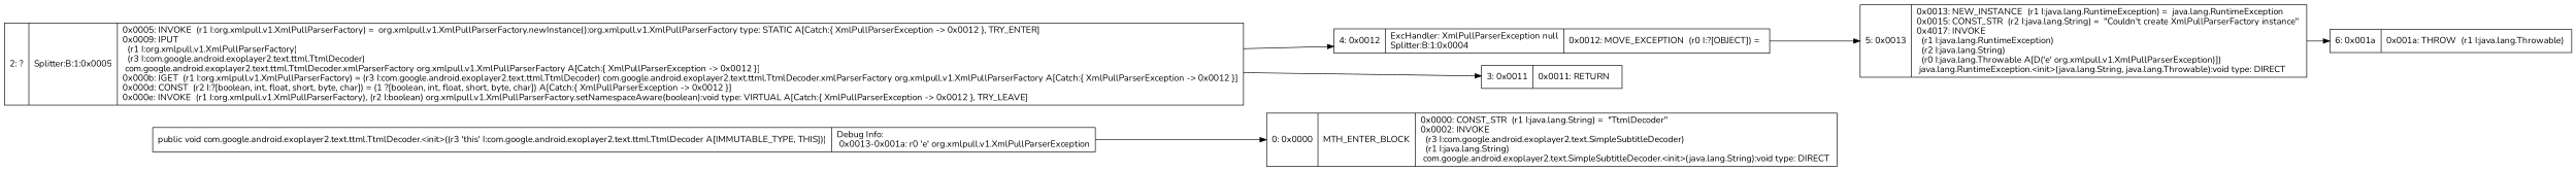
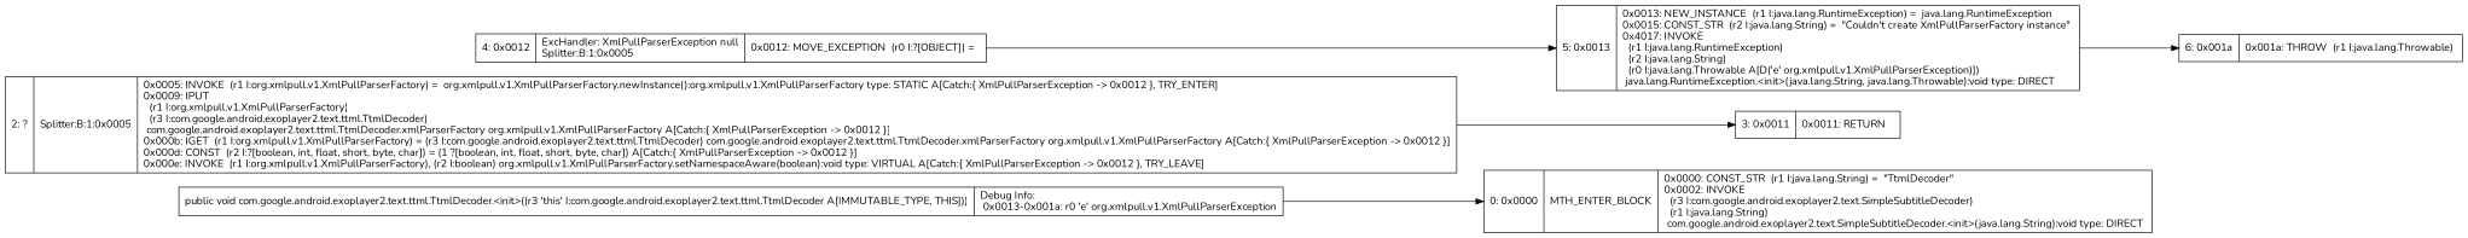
  digraph {
    fontname=Nunito
    rankdir=LR
    node [fontname=Nunito shape=record]
    edge [fontname=Nunito]
    n1 [label="{0\:\ 0x0000|MTH_ENTER_BLOCK\l|0x0000: CONST_STR  (r1 I:java.lang.String) =  \"TtmlDecoder\" \l0x0002: INVOKE  \l  (r3 I:com.google.android.exoplayer2.text.SimpleSubtitleDecoder)\l  (r1 I:java.lang.String)\l com.google.android.exoplayer2.text.SimpleSubtitleDecoder.\<init\>(java.lang.String):void type: DIRECT \l}"]
    n2 [label="{2\:\ ?|Splitter:B:1:0x0005\l|0x0005: INVOKE  (r1 I:org.xmlpull.v1.XmlPullParserFactory) =  org.xmlpull.v1.XmlPullParserFactory.newInstance():org.xmlpull.v1.XmlPullParserFactory type: STATIC A[Catch:\{ XmlPullParserException \-\> 0x0012 \}, TRY_ENTER]\l0x0009: IPUT  \l  (r1 I:org.xmlpull.v1.XmlPullParserFactory)\l  (r3 I:com.google.android.exoplayer2.text.ttml.TtmlDecoder)\l com.google.android.exoplayer2.text.ttml.TtmlDecoder.xmlParserFactory org.xmlpull.v1.XmlPullParserFactory A[Catch:\{ XmlPullParserException \-\> 0x0012 \}]\l0x000b: IGET  (r1 I:org.xmlpull.v1.XmlPullParserFactory) = (r3 I:com.google.android.exoplayer2.text.ttml.TtmlDecoder) com.google.android.exoplayer2.text.ttml.TtmlDecoder.xmlParserFactory org.xmlpull.v1.XmlPullParserFactory A[Catch:\{ XmlPullParserException \-\> 0x0012 \}]\l0x000d: CONST  (r2 I:?[boolean, int, float, short, byte, char]) = (1 ?[boolean, int, float, short, byte, char]) A[Catch:\{ XmlPullParserException \-\> 0x0012 \}]\l0x000e: INVOKE  (r1 I:org.xmlpull.v1.XmlPullParserFactory), (r2 I:boolean) org.xmlpull.v1.XmlPullParserFactory.setNamespaceAware(boolean):void type: VIRTUAL A[Catch:\{ XmlPullParserException \-\> 0x0012 \}, TRY_LEAVE]\l}"]
-   n3 [label="{4\:\ 0x0012|ExcHandler: XmlPullParserException null\lSplitter:B:1:0x0004\l|0x0012: MOVE_EXCEPTION  (r0 I:?[OBJECT]) =  \l}"]
+   n3 [label="{4\:\ 0x0012|ExcHandler: XmlPullParserException null\lSplitter:B:1:0x0005\l|0x0012: MOVE_EXCEPTION  (r0 I:?[OBJECT]) =  \l}"]
    n4 [label="{3\:\ 0x0011|0x0011: RETURN   \l}"]
    n5 [label="{5\:\ 0x0013|0x0013: NEW_INSTANCE  (r1 I:java.lang.RuntimeException) =  java.lang.RuntimeException \l0x0015: CONST_STR  (r2 I:java.lang.String) =  \"Couldn't create XmlPullParserFactory instance\" \l0x4017: INVOKE  \l  (r1 I:java.lang.RuntimeException)\l  (r2 I:java.lang.String)\l  (r0 I:java.lang.Throwable A[D('e' org.xmlpull.v1.XmlPullParserException)])\l java.lang.RuntimeException.\<init\>(java.lang.String, java.lang.Throwable):void type: DIRECT \l}"]
    n6 [label="{6\:\ 0x001a|0x001a: THROW  (r1 I:java.lang.Throwable) \l}"]
    n7 [label="{public void com.google.android.exoplayer2.text.ttml.TtmlDecoder.\<init\>((r3 'this' I:com.google.android.exoplayer2.text.ttml.TtmlDecoder A[IMMUTABLE_TYPE, THIS]))  | Debug Info:\l  0x0013\-0x001a: r0 'e' org.xmlpull.v1.XmlPullParserException\l}"]
-   n2 -> n3
    n2 -> n4
    n3 -> n5
    n5 -> n6
    n7 -> n1
  }
